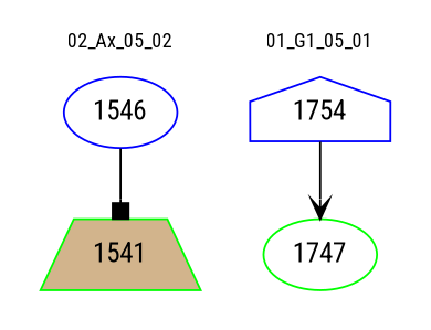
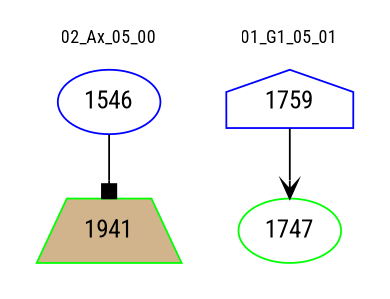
  digraph {
    fontname="Roboto Condensed"
    node [color=blue fillcolor=white fontname="Roboto Condensed" shape=ellipse style=filled]
    edge [color=black fontname="Roboto Condensed"]
    n1 [label=1546]
-   n2 [color=green fillcolor=tan label=1541 shape=trapezium]
-   n3 [label=1754 shape=house]
+   n2 [color=green fillcolor=tan label=1941 shape=trapezium]
+   n3 [label=1759 shape=house]
    n4 [color=green label=1747]
    subgraph cluster_1 {
      color=white
      fontsize=10
-     label="02_Ax_05_02"
+     label="02_Ax_05_00"
      n1
      n2
    }
    subgraph cluster_2 {
      color=white
      fontsize=10
      label="01_G1_05_01"
      n3
      n4
    }
    n1 -> n2 [arrowhead=box]
    n3 -> n4 [arrowhead=vee]
  }
